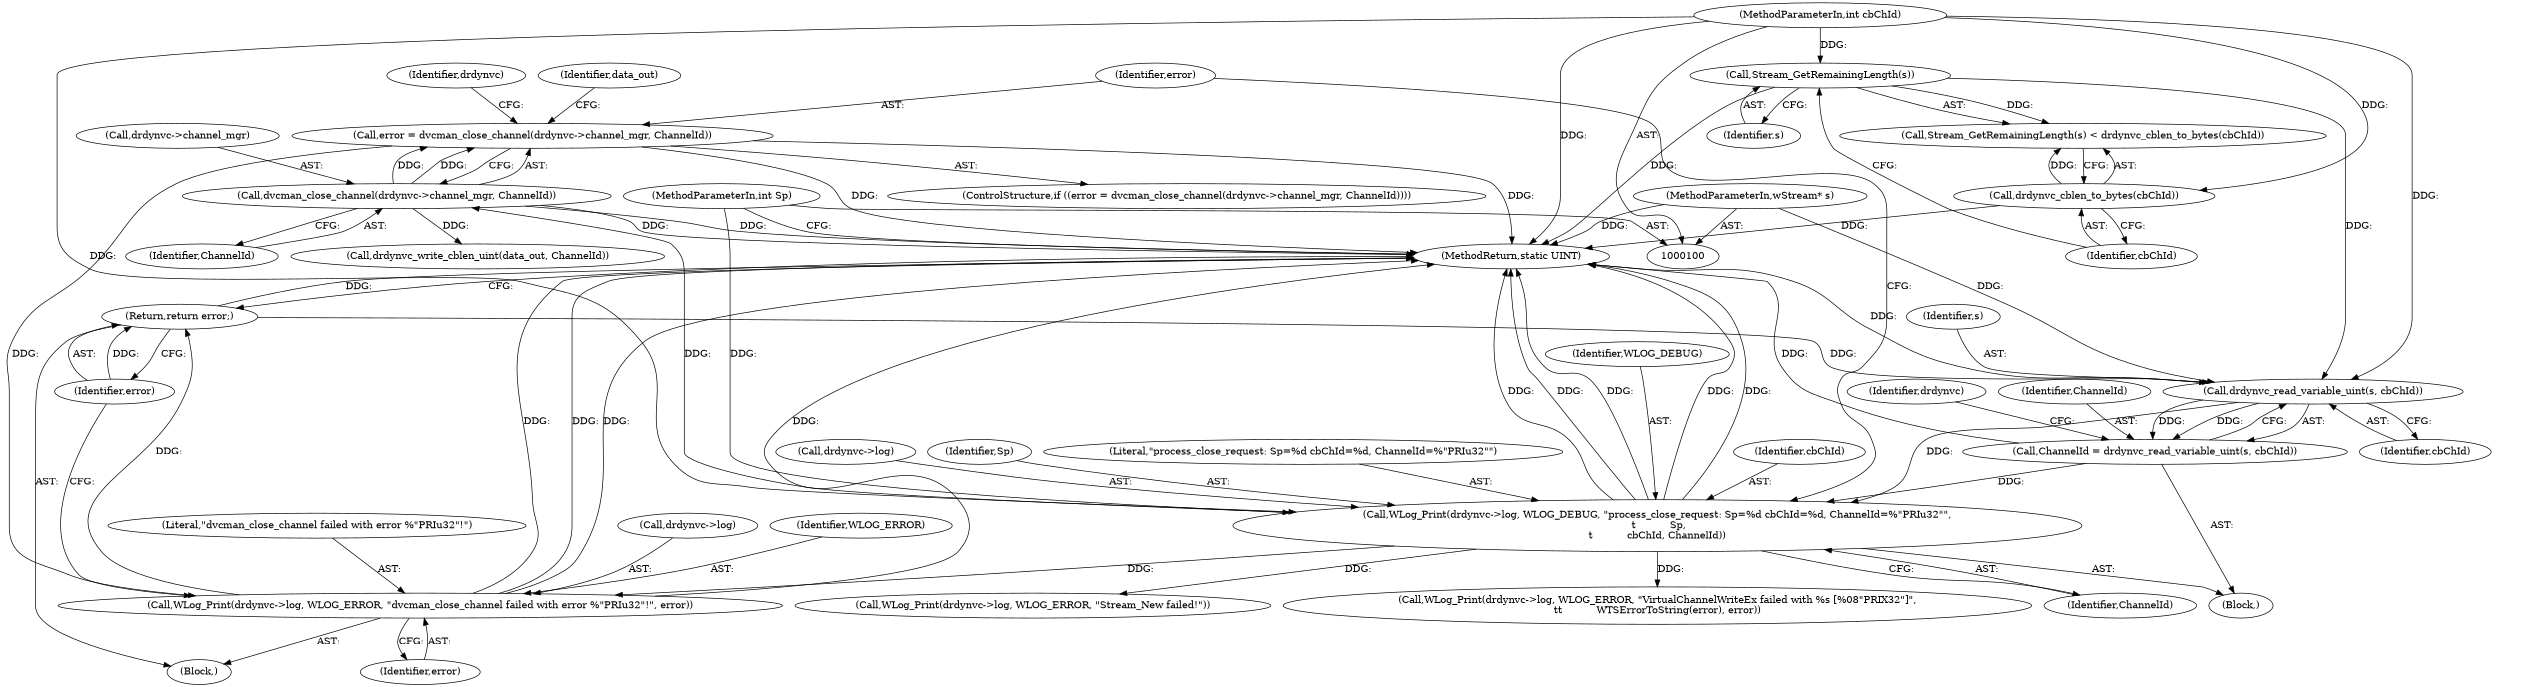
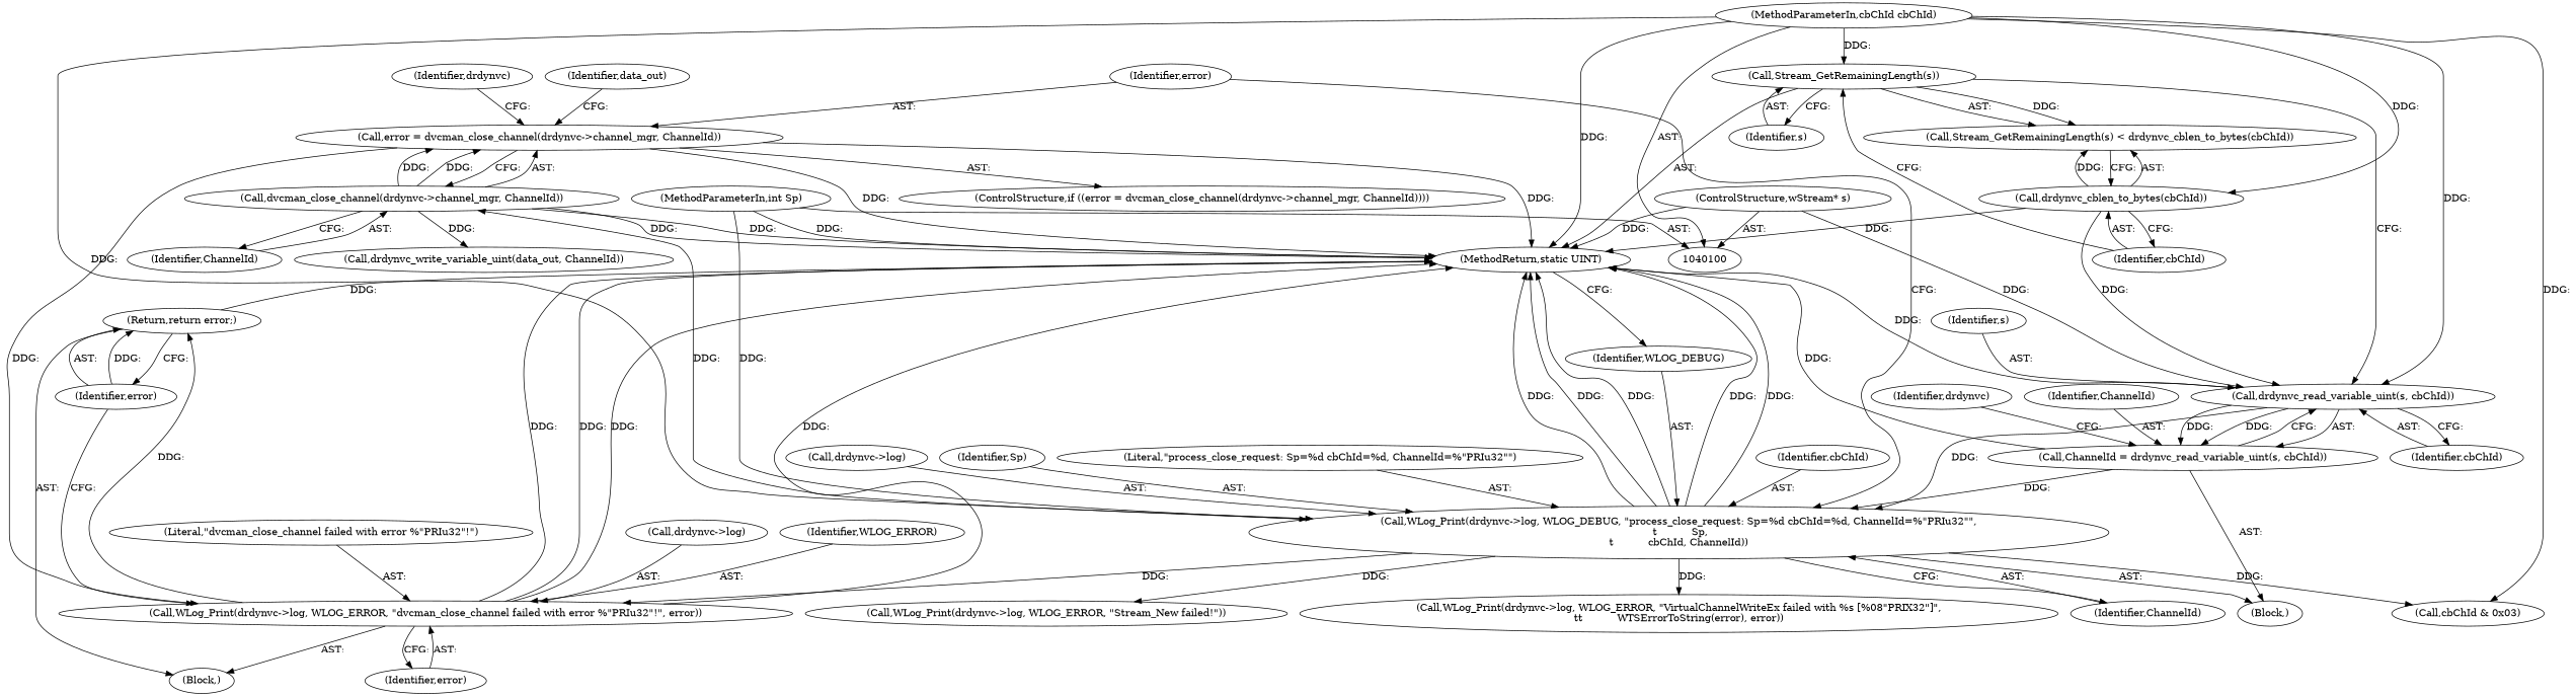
  digraph {
    n1 [label="(Call,error = dvcman_close_channel(drdynvc->channel_mgr, ChannelId))"]
    n2 [label="(Call,dvcman_close_channel(drdynvc->channel_mgr, ChannelId))"]
    n3 [label="(Call,WLog_Print(drdynvc->log, WLOG_ERROR, \"dvcman_close_channel failed with error %\"PRIu32\"!\", error))"]
    n4 [label="(MethodReturn,static UINT)"]
    n5 [label="(ControlStructure,if ((error = dvcman_close_channel(drdynvc->channel_mgr, ChannelId))))"]
-   n6 [label="(Call,drdynvc_write_cblen_uint(data_out, ChannelId))"]
+   n6 [label="(Call,drdynvc_write_variable_uint(data_out, ChannelId))"]
    n7 [label="(Identifier,ChannelId)"]
    n8 [label="(Return,return error;)"]
    n9 [label="(Block,)"]
    n10 [label="(Identifier,error)"]
    n11 [label="(Call,WLog_Print(drdynvc->log, WLOG_DEBUG, \"process_close_request: Sp=%d cbChId=%d, ChannelId=%\"PRIu32\"\",\n \t           Sp,\n\t           cbChId, ChannelId))"]
    n12 [label="(Call,WLog_Print(drdynvc->log, WLOG_ERROR, \"VirtualChannelWriteEx failed with %s [%08\"PRIX32\"]\",\n\t\t           WTSErrorToString(error), error))"]
+   n13 [label="(Call,cbChId & 0x03)"]
    n14 [label="(Identifier,ChannelId)"]
    n15 [label="(Call,WLog_Print(drdynvc->log, WLOG_ERROR, \"Stream_New failed!\"))"]
    n16 [label="(Block,)"]
    n17 [label="(MethodParameterIn,int Sp)"]
-   1000100
+   1000100 [label=1040100]
    n19 [label="(Call,drdynvc_read_variable_uint(s, cbChId))"]
    n20 [label="(Call,ChannelId = drdynvc_read_variable_uint(s, cbChId))"]
    n21 [label="(Identifier,cbChId)"]
    n22 [label="(Call,Stream_GetRemainingLength(s))"]
    n23 [label="(Call,Stream_GetRemainingLength(s) < drdynvc_cblen_to_bytes(cbChId))"]
    n24 [label="(Identifier,s)"]
    n25 [label="(Call,drdynvc_cblen_to_bytes(cbChId))"]
-   n26 [label="(MethodParameterIn,wStream* s)"]
+   n26 [label="(ControlStructure,wStream* s)"]
    n27 [label="(Identifier,cbChId)"]
-   n28 [label="(MethodParameterIn,int cbChId)"]
+   n28 [label="(MethodParameterIn,cbChId cbChId)"]
    n29 [label="(Identifier,error)"]
    n30 [label="(Identifier,cbChId)"]
    n31 [label="(Call,drdynvc->log)"]
    n32 [label="(Identifier,drdynvc)"]
    n33 [label="(Identifier,WLOG_ERROR)"]
    n34 [label="(Identifier,data_out)"]
-   n35 [label="(Call,drdynvc->channel_mgr)"]
    n36 [label="(Identifier,WLOG_DEBUG)"]
    n37 [label="(Identifier,ChannelId)"]
    n38 [label="(Call,drdynvc->log)"]
    n39 [label="(Identifier,Sp)"]
    n40 [label="(Literal,\"process_close_request: Sp=%d cbChId=%d, ChannelId=%\"PRIu32\"\")"]
    n41 [label="(Identifier,error)"]
    n42 [label="(Identifier,drdynvc)"]
    n43 [label="(Literal,\"dvcman_close_channel failed with error %\"PRIu32\"!\")"]
    n44 [label="(Identifier,s)"]
    n1 -> n2 [label="CFG: "]
    n1 -> n3 [label="DDG: "]
    n1 -> n4 [label="DDG: "]
    n1 -> n4 [label="DDG: "]
    n1 -> n5 [label="AST: "]
    n2 -> n1 [label="AST: "]
    n2 -> n1 [label="DDG: "]
    n2 -> n1 [label="DDG: "]
    n2 -> n4 [label="DDG: "]
    n2 -> n4 [label="DDG: "]
    n2 -> n6 [label="DDG: "]
    n2 -> n7 [label="CFG: "]
    n3 -> n4 [label="DDG: "]
    n3 -> n4 [label="DDG: "]
    n3 -> n4 [label="DDG: "]
    n3 -> n4 [label="DDG: "]
    n3 -> n8 [label="DDG: "]
    n3 -> n9 [label="AST: "]
    n3 -> n10 [label="CFG: "]
-   n4 -> n8 [label="CFG: "]
+   n4 -> n36 [label="CFG: "]
    n7 -> n2 [label="AST: "]
    n8 -> n4 [label="DDG: "]
    n8 -> n9 [label="AST: "]
    n8 -> n29 [label="CFG: "]
    n10 -> n3 [label="AST: "]
    n11 -> n2 [label="DDG: "]
    n11 -> n3 [label="DDG: "]
    n11 -> n4 [label="DDG: "]
    n11 -> n4 [label="DDG: "]
    n11 -> n4 [label="DDG: "]
    n11 -> n4 [label="DDG: "]
    n11 -> n4 [label="DDG: "]
    n11 -> n12 [label="DDG: "]
+   n11 -> n13 [label="DDG: "]
    n11 -> n14 [label="CFG: "]
    n11 -> n15 [label="DDG: "]
    n11 -> n16 [label="AST: "]
    n14 -> n11 [label="AST: "]
-   n17 -> n4 [label="CFG: "]
+   n17 -> n4 [label="DDG: "]
    n17 -> n11 [label="DDG: "]
    n17 -> 1000100 [label="AST: "]
    n19 -> n4 [label="DDG: "]
    n19 -> n11 [label="DDG: "]
    n19 -> n20 [label="AST: "]
    n19 -> n20 [label="DDG: "]
    n19 -> n20 [label="DDG: "]
    n19 -> n21 [label="CFG: "]
    n20 -> n4 [label="DDG: "]
    n20 -> n11 [label="DDG: "]
    n20 -> n16 [label="AST: "]
    n20 -> n19 [label="CFG: "]
    n21 -> n19 [label="AST: "]
-   n22 -> n4 [label="DDG: "]
-   n22 -> n19 [label="DDG: "]
+   n22 -> n4 [label="AST: "]
+   n22 -> n19 [label="CFG: "]
    n22 -> n23 [label="AST: "]
    n22 -> n23 [label="DDG: "]
    n22 -> n24 [label="CFG: "]
    n23 -> n25 [label="CFG: "]
    n24 -> n22 [label="AST: "]
    n25 -> n4 [label="DDG: "]
-   n8 -> n19 [label="DDG: "]
+   n25 -> n19 [label="DDG: "]
    n25 -> n23 [label="AST: "]
    n25 -> n23 [label="DDG: "]
    n25 -> n27 [label="CFG: "]
    n26 -> n4 [label="DDG: "]
    n26 -> 1000100 [label="AST: "]
    n26 -> n19 [label="DDG: "]
    n27 -> n22 [label="CFG: "]
    n27 -> n25 [label="AST: "]
    n28 -> n4 [label="DDG: "]
    n28 -> n11 [label="DDG: "]
+   n28 -> n13 [label="DDG: "]
    n28 -> 1000100 [label="AST: "]
    n28 -> n19 [label="DDG: "]
    n28 -> n22 [label="DDG: "]
    n28 -> n25 [label="DDG: "]
    n29 -> n3 [label="CFG: "]
    n29 -> n8 [label="AST: "]
    n29 -> n8 [label="DDG: "]
    n30 -> n11 [label="AST: "]
    n31 -> n3 [label="AST: "]
    n32 -> n20 [label="CFG: "]
    n33 -> n3 [label="AST: "]
    n34 -> n1 [label="CFG: "]
-   n35 -> n2 [label="AST: "]
    n36 -> n11 [label="AST: "]
    n37 -> n20 [label="AST: "]
    n38 -> n11 [label="AST: "]
    n39 -> n11 [label="AST: "]
    n40 -> n11 [label="AST: "]
    n41 -> n1 [label="AST: "]
    n41 -> n11 [label="CFG: "]
    n42 -> n1 [label="CFG: "]
    n43 -> n3 [label="AST: "]
    n44 -> n19 [label="AST: "]
  }
